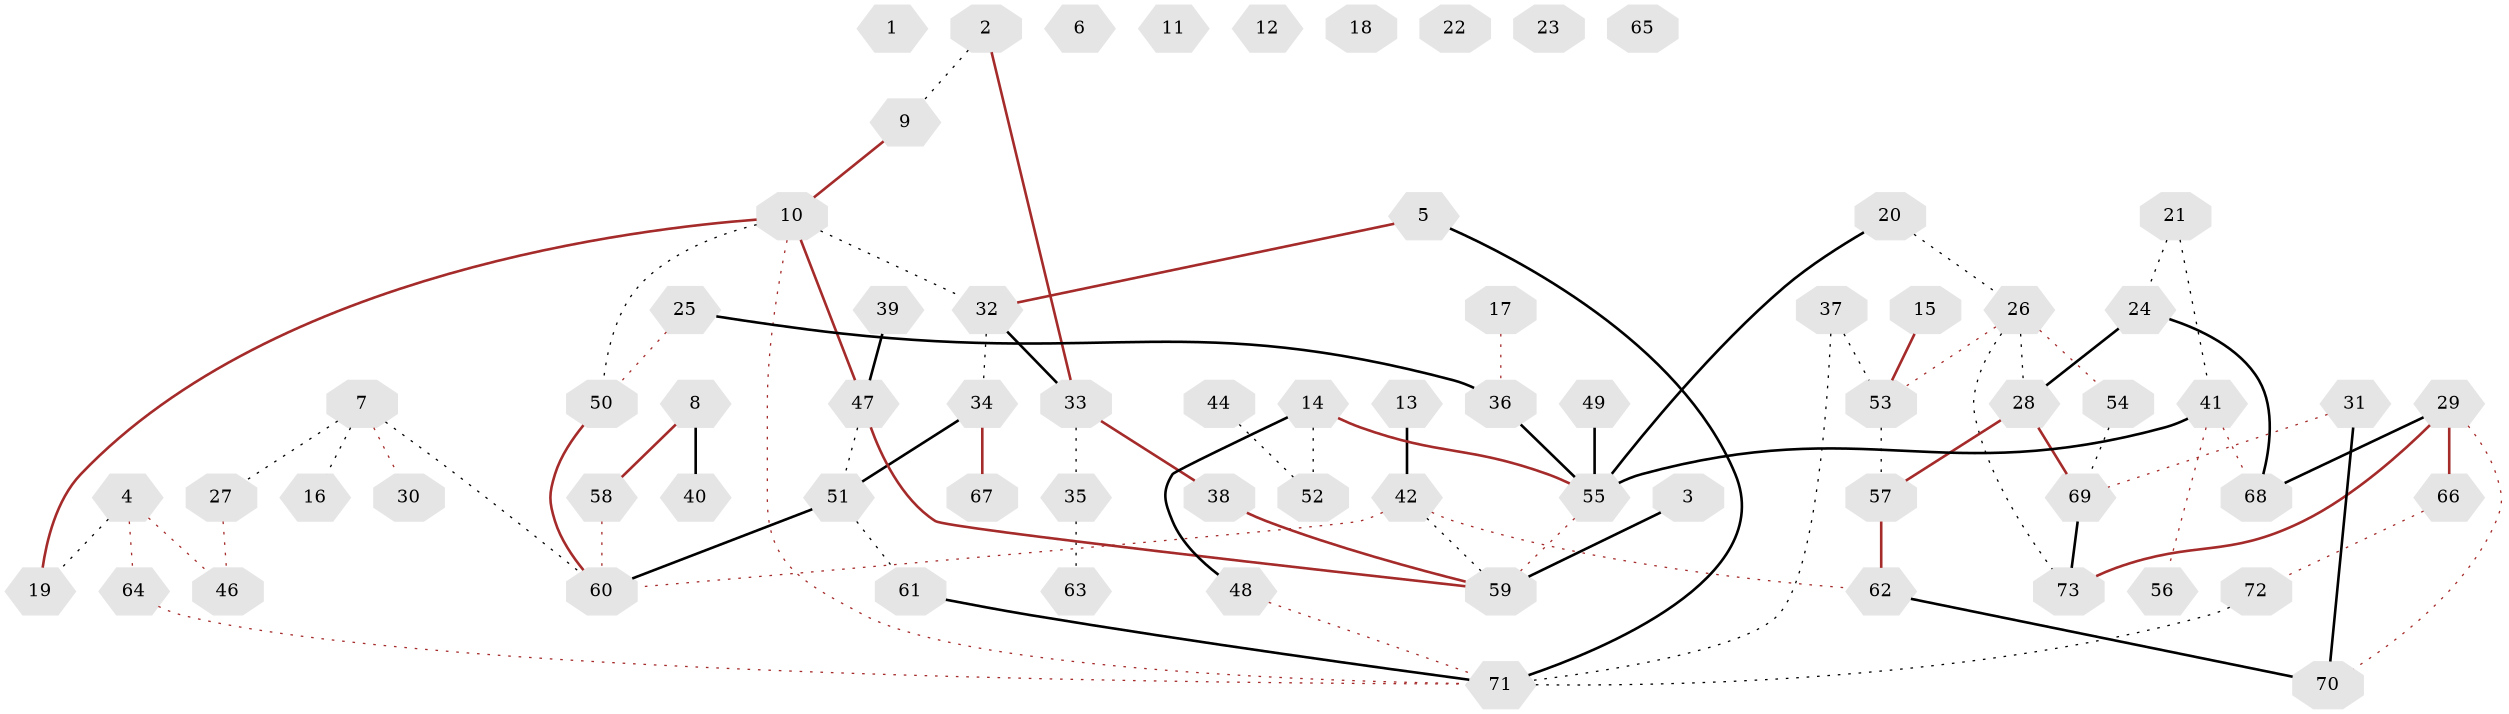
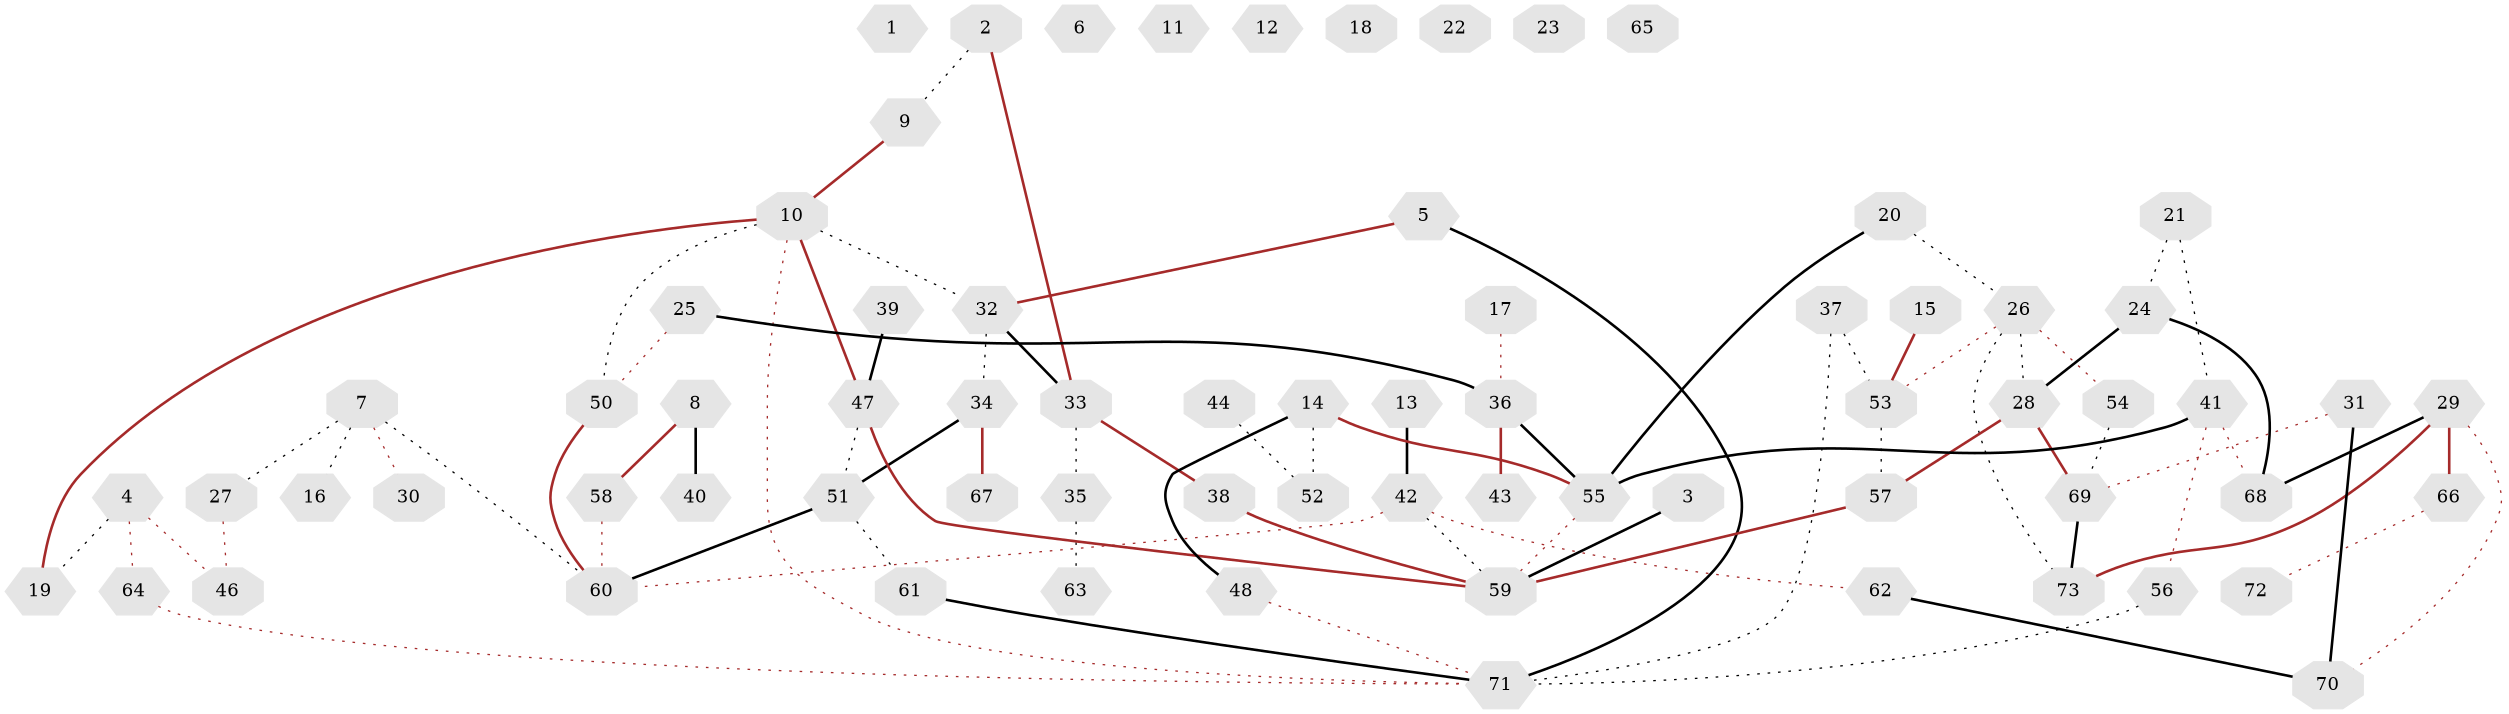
  graph {
    node [color=gray90 shape=hexagon style=filled]
    edge [color=black style=dotted]
    1
    2 [shape=octagon]
    9
    33 [shape=octagon]
    10 [shape=octagon]
    35
    38 [shape=octagon]
    3 [shape=octagon]
    59 [shape=octagon]
    4
    19
    46 [shape=octagon]
    64
    71
    5
    32
    34
    6
    7 [shape=octagon]
    16
    27 [shape=octagon]
    30 [shape=octagon]
    60 [shape=octagon]
    8
    40
    58
    47
    50 [shape=octagon]
    53 [shape=octagon]
    26
    28
    54 [shape=octagon]
    73 [shape=octagon]
    51
    11
    12
    13
    42
    62
    14
    48
    52 [shape=octagon]
    55
    15 [shape=octagon]
    57 [shape=octagon]
    17 [shape=octagon]
    36 [shape=octagon]
+   43
    18 [shape=octagon]
    20 [shape=octagon]
    21 [shape=octagon]
    24
    41
    68 [shape=octagon]
    56
    22 [shape=octagon]
    23 [shape=octagon]
    69
    25
    29
    66
    70 [shape=octagon]
    72 [shape=octagon]
    31
    67 [shape=octagon]
    63
    61 [shape=octagon]
    37 [shape=octagon]
    39
    44 [shape=octagon]
-   49
    65 [shape=octagon]
    2 -- 9
    2 -- 33 [color=brown style=bold]
    9 -- 10 [color=brown style=bold]
    33 -- 35
    33 -- 38 [color=brown style=bold]
    10 -- 19 [color=brown style=bold]
    10 -- 71 [color=brown]
    10 -- 32
    10 -- 47 [color=brown style=bold]
    10 -- 50
    35 -- 63
    38 -- 59 [color=brown style=bold]
    3 -- 59 [style=bold]
    4 -- 19
    4 -- 46 [color=brown]
    4 -- 64 [color=brown]
    64 -- 71 [color=brown]
    5 -- 71 [style=bold]
    5 -- 32 [color=brown style=bold]
    32 -- 33 [style=bold]
    32 -- 34
    34 -- 51 [style=bold]
    34 -- 67 [color=brown style=bold]
    7 -- 16
    7 -- 27
    7 -- 30 [color=brown]
    7 -- 60
    27 -- 46 [color=brown]
    8 -- 40 [style=bold]
    8 -- 58 [color=brown style=bold]
    58 -- 60 [color=brown]
    47 -- 59 [color=brown style=bold]
    47 -- 51
    50 -- 60 [color=brown style=bold]
    53 -- 57
    26 -- 53 [color=brown]
    26 -- 28
    26 -- 54 [color=brown]
    26 -- 73
    28 -- 57 [color=brown style=bold]
    28 -- 69 [color=brown style=bold]
    54 -- 69
    51 -- 60 [style=bold]
    51 -- 61
    13 -- 42 [style=bold]
    42 -- 59
    42 -- 60 [color=brown]
    42 -- 62 [color=brown]
    62 -- 70 [style=bold]
    14 -- 48 [style=bold]
    14 -- 52
    14 -- 55 [color=brown style=bold]
    48 -- 71 [color=brown]
    55 -- 59 [color=brown]
    15 -- 53 [color=brown style=bold]
-   57 -- 62 [color=brown style=bold]
+   57 -- 59 [color=brown style=bold]
    17 -- 36 [color=brown]
    36 -- 55 [style=bold]
+   36 -- 43 [color=brown style=bold]
    20 -- 26
    20 -- 55 [style=bold]
    21 -- 24
    21 -- 41
    24 -- 28 [style=bold]
    24 -- 68 [style=bold]
    41 -- 55 [style=bold]
    41 -- 68 [color=brown]
    41 -- 56 [color=brown]
-   72 -- 71
+   56 -- 71
    69 -- 73 [style=bold]
    25 -- 50 [color=brown]
    25 -- 36 [style=bold]
    29 -- 73 [color=brown style=bold]
    29 -- 68 [style=bold]
    29 -- 66 [color=brown style=bold]
    29 -- 70 [color=brown]
    66 -- 72 [color=brown]
    31 -- 69 [color=brown]
    31 -- 70 [style=bold]
    61 -- 71 [style=bold]
    37 -- 71
    37 -- 53
    39 -- 47 [style=bold]
    44 -- 52
-   49 -- 55 [style=bold]
  }
